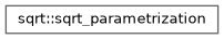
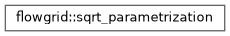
  digraph {
    rankdir=LR
-   n1 [color=gray40 fillcolor=white fontname=Helvetica fontsize=10 height=0.2 label="sqrt::sqrt_parametrization" shape=box style=filled width=0.4]
+   n1 [color=gray40 fillcolor=white fontname=Helvetica fontsize=10 height=0.2 label="flowgrid::sqrt_parametrization" shape=box style=filled width=0.4]
  }
